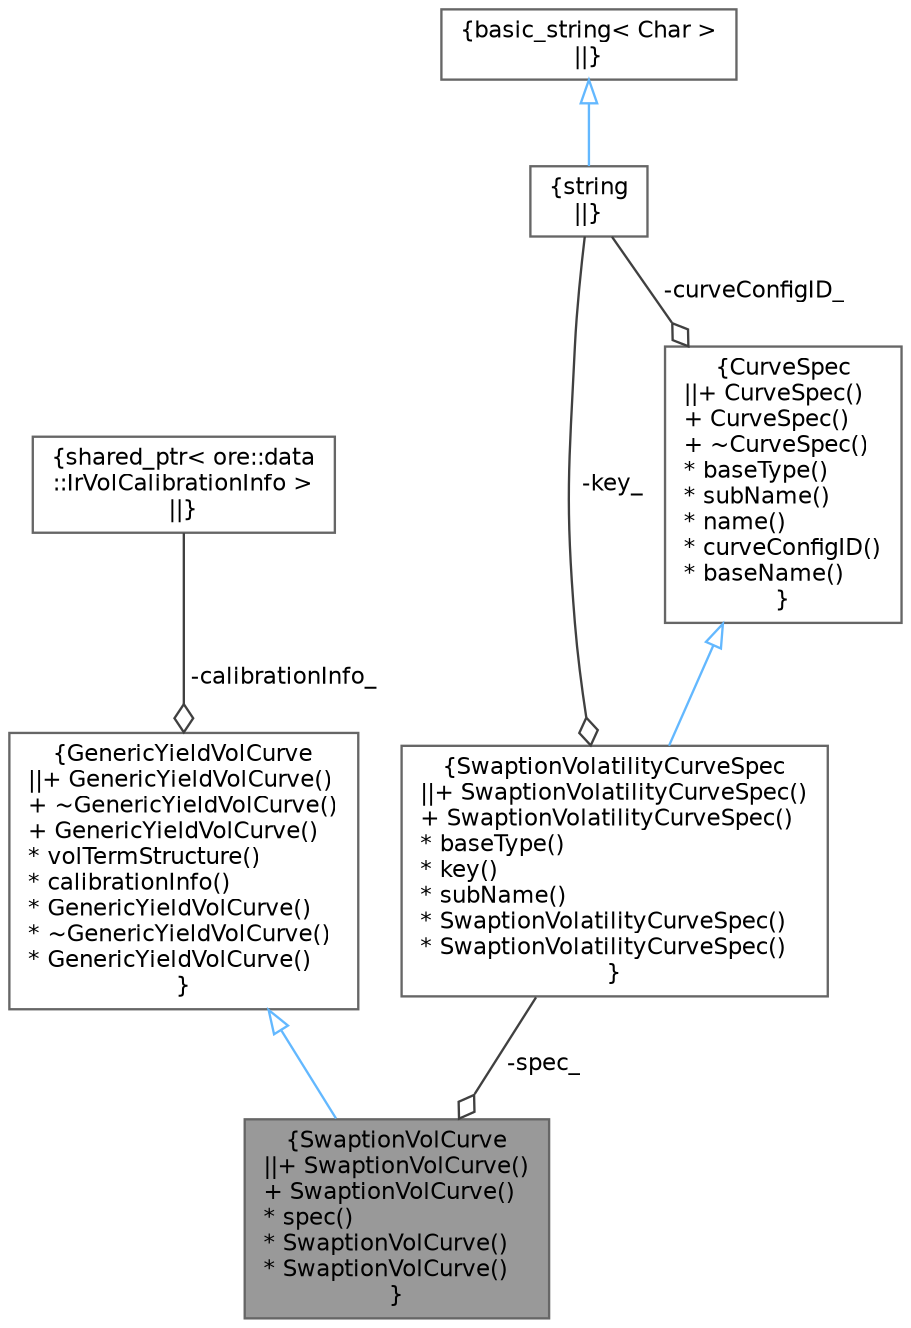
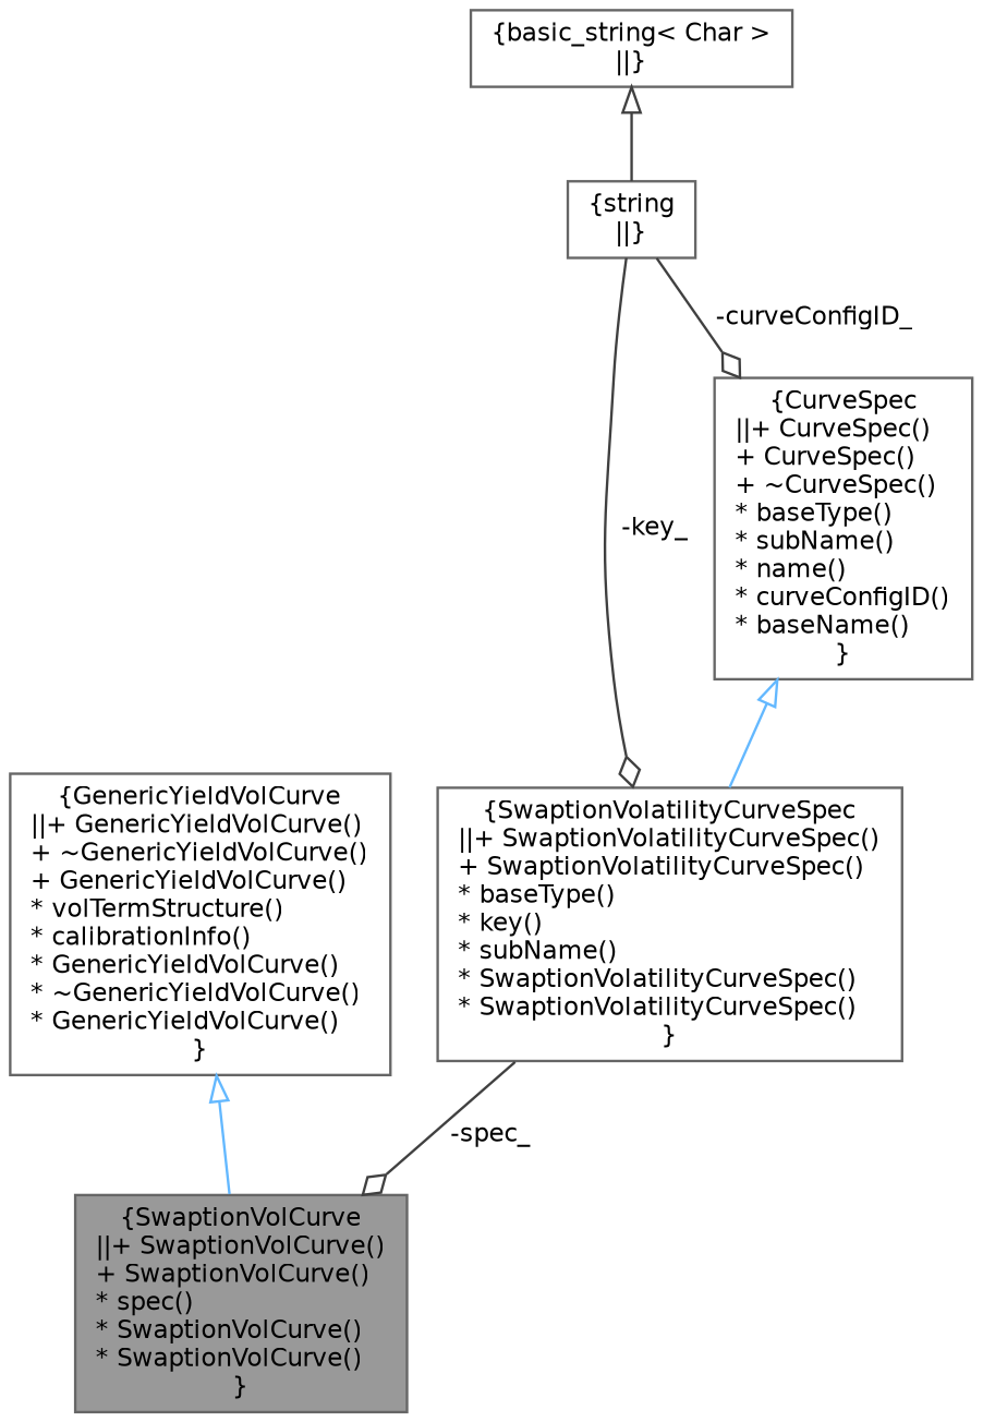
  digraph {
    node [color=gray40 fillcolor=white fontname=Helvetica fontsize=10 shape=box style=filled]
    edge [color=grey25 fontname=Helvetica fontsize=10 labelfontname=Helvetica labelfontsize=10 style=solid arrowhead=odiamond]
    n1 [fillcolor=grey60 fontcolor=black height=0.2 label="{SwaptionVolCurve\n||+ SwaptionVolCurve()\l+ SwaptionVolCurve()\l* spec()\l* SwaptionVolCurve()\l* SwaptionVolCurve()\l}" width=0.4]
    n2 [height=0.2 label="{GenericYieldVolCurve\n||+ GenericYieldVolCurve()\l+ ~GenericYieldVolCurve()\l+ GenericYieldVolCurve()\l* volTermStructure()\l* calibrationInfo()\l* GenericYieldVolCurve()\l* ~GenericYieldVolCurve()\l* GenericYieldVolCurve()\l}" width=0.4]
-   n3 [height=0.2 label="{shared_ptr\< ore::data\l::IrVolCalibrationInfo \>\n||}" width=0.4]
    n4 [height=0.2 label="{SwaptionVolatilityCurveSpec\n||+ SwaptionVolatilityCurveSpec()\l+ SwaptionVolatilityCurveSpec()\l* baseType()\l* key()\l* subName()\l* SwaptionVolatilityCurveSpec()\l* SwaptionVolatilityCurveSpec()\l}" width=0.4]
    n5 [height=0.2 label="{CurveSpec\n||+ CurveSpec()\l+ CurveSpec()\l+ ~CurveSpec()\l* baseType()\l* subName()\l* name()\l* curveConfigID()\l* baseName()\l}" width=0.4]
    n6 [height=0.2 label="{string\n||}" width=0.4]
    n7 [height=0.2 label="{basic_string\< Char \>\n||}" width=0.4]
    n2 -> n1 [arrowtail=onormal color=steelblue1 dir=back arrowhead=""]
-   n3 -> n2 [label=" -calibrationInfo_"]
    n4 -> n1 [label=" -spec_"]
    n5 -> n4 [arrowtail=onormal color=steelblue1 dir=back arrowhead=""]
    n6 -> n4 [label=" -key_"]
    n6 -> n5 [label=" -curveConfigID_"]
-   n7 -> n6 [arrowtail=onormal color=steelblue1 dir=back arrowhead=""]
+   n7 -> n6 [arrowtail=onormal dir=back arrowhead=""]
  }
